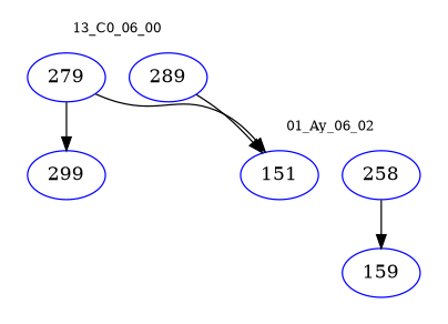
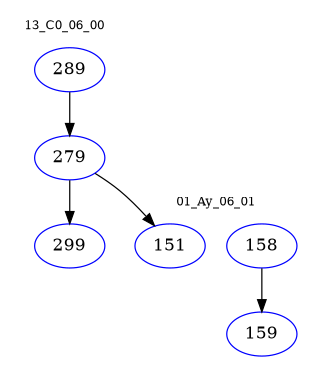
  digraph {
    node [color=blue]
    edge [color=black]
-   n1 [label=258]
+   n1 [label=158]
    n2 [label=151]
    n3 [label=159]
    n4 [label=289]
    n5 [label=279]
    n6 [label=299]
    subgraph cluster_1 {
      color=white
      fontsize=10
-     label="01_Ay_06_02"
+     label="01_Ay_06_01"
      n1
      n2
      n3
    }
    subgraph cluster_2 {
      color=white
      fontsize=10
      label="13_C0_06_00"
      n4
      n5
      n6
    }
    n1 -> n3
-   n4 -> n2
+   n4 -> n5
    n5 -> n2
    n5 -> n6
  }
